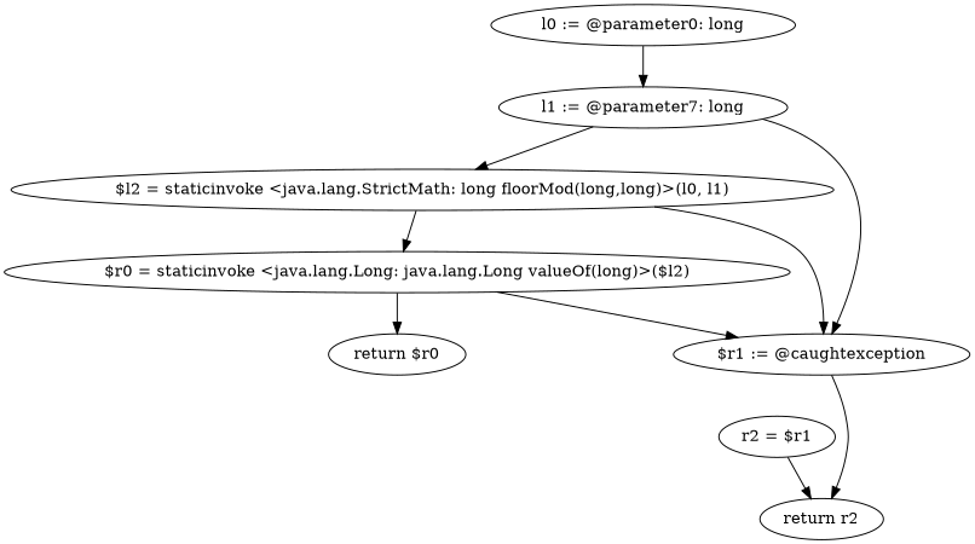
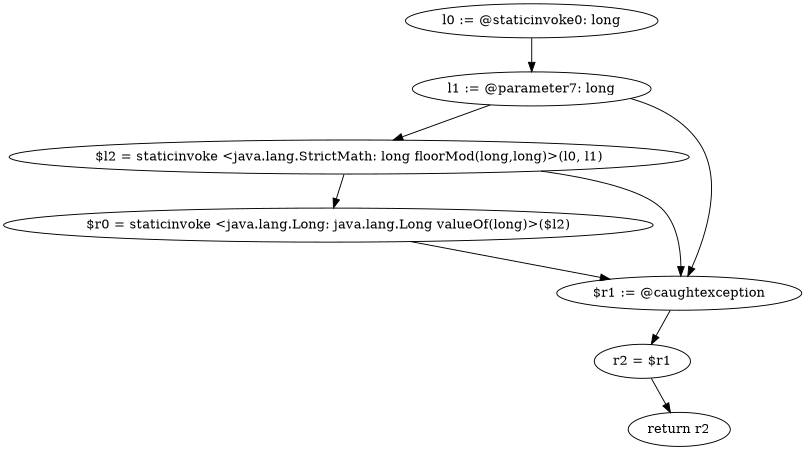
  digraph {
    n1 [label="l1 := @parameter7: long"]
-   "l0 := @parameter0: long"
+   "l0 := @parameter0: long" [label="l0 := @staticinvoke0: long"]
    "$l2 = staticinvoke <java.lang.StrictMath: long floorMod(long,long)>(l0, l1)"
    "$r1 := @caughtexception"
    "$r0 = staticinvoke <java.lang.Long: java.lang.Long valueOf(long)>($l2)"
    "r2 = $r1"
-   "return $r0"
    "return r2"
    n1 -> "$l2 = staticinvoke <java.lang.StrictMath: long floorMod(long,long)>(l0, l1)"
    n1 -> "$r1 := @caughtexception"
    "l0 := @parameter0: long" -> n1
    "$l2 = staticinvoke <java.lang.StrictMath: long floorMod(long,long)>(l0, l1)" -> "$r1 := @caughtexception"
    "$l2 = staticinvoke <java.lang.StrictMath: long floorMod(long,long)>(l0, l1)" -> "$r0 = staticinvoke <java.lang.Long: java.lang.Long valueOf(long)>($l2)"
-   "$r1 := @caughtexception" -> "return r2"
+   "$r1 := @caughtexception" -> "r2 = $r1"
    "$r0 = staticinvoke <java.lang.Long: java.lang.Long valueOf(long)>($l2)" -> "$r1 := @caughtexception"
-   "$r0 = staticinvoke <java.lang.Long: java.lang.Long valueOf(long)>($l2)" -> "return $r0"
    "r2 = $r1" -> "return r2"
  }
